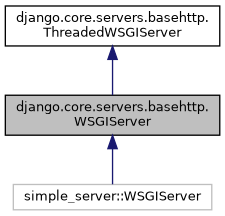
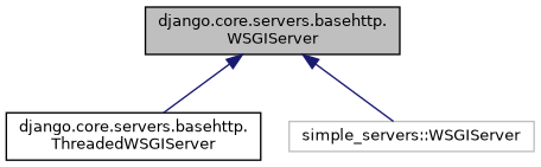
  digraph {
    node [color=black fillcolor=white fontname=Helvetica fontsize=10 shape=record style=filled]
    edge [color=midnightblue dir=back fontname=Helvetica fontsize=10 labelfontname=Helvetica labelfontsize=10 style=solid]
    n1 [fillcolor=grey75 fontcolor=black height=0.2 label="django.core.servers.basehttp.\lWSGIServer" width=0.4]
    n2 [height=0.2 label="django.core.servers.basehttp.\lThreadedWSGIServer" width=0.4]
-   n3 [color=grey75 height=0.2 label="simple_server::WSGIServer" width=0.4]
-   n2 -> n1
+   n3 [color=grey75 height=0.2 label="simple_servers::WSGIServer" width=0.4]
+   n1 -> n2
    n1 -> n3
  }
